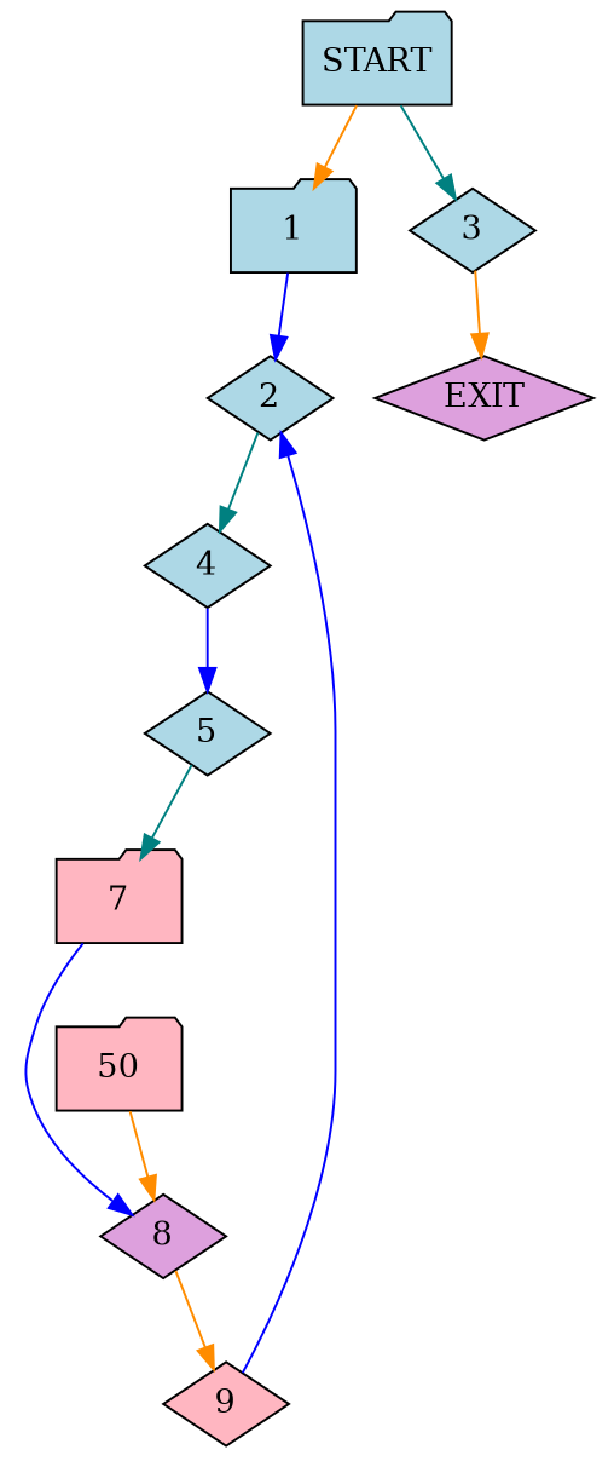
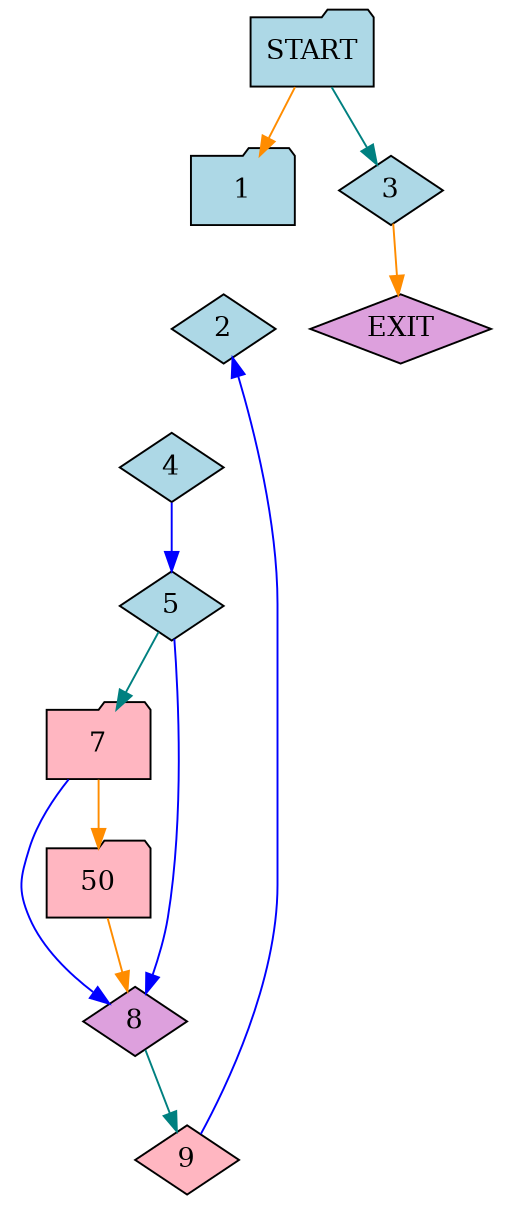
  digraph {
    node [fillcolor=lightblue shape=diamond style=filled]
    edge [color=darkorange]
    n1 [label=START shape=folder]
    1 [shape=folder]
    3
    2
    n5 [fillcolor=plum label=EXIT]
    4
    5
    7 [fillcolor=lightpink shape=folder]
    8 [fillcolor=plum]
    n10 [fillcolor=lightpink label=50 shape=folder]
    9 [fillcolor=lightpink]
    n1 -> 1
    n1 -> 3 [color=teal]
-   1 -> 2 [color=blue]
    3 -> n5
-   2 -> 4 [color=teal]
    4 -> 5 [color=blue]
    5 -> 7 [color=teal]
+   5 -> 8 [color=blue]
    7 -> 8 [color=blue]
-   8 -> 9
+   7 -> n10
+   8 -> 9 [color=teal]
    n10 -> 8
    9 -> 2 [color=blue]
  }
